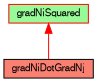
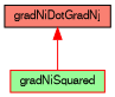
  digraph {
    rankdir=TB
    node [fontname=FreeSans fontsize=10 shape=record style=filled]
    n1 [color=black fillcolor=salmon fontcolor=black height=0.2 label=gradNiDotGradNj width=0.4]
    n2 [color=red height=0.2 label=gradNiSquared width=0.4 fillcolor=palegreen]
-   n2 -> n1 [color=red dir=back fontname=FreeSans fontsize=10 labelfontname=FreeSans labelfontsize=10 style=solid]
+   n1 -> n2 [color=red dir=back fontname=FreeSans fontsize=10 labelfontname=FreeSans labelfontsize=10 style=solid]
  }
